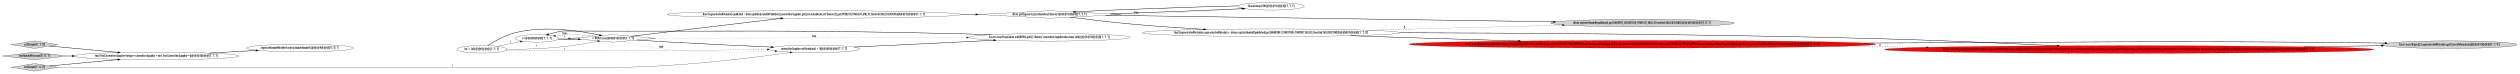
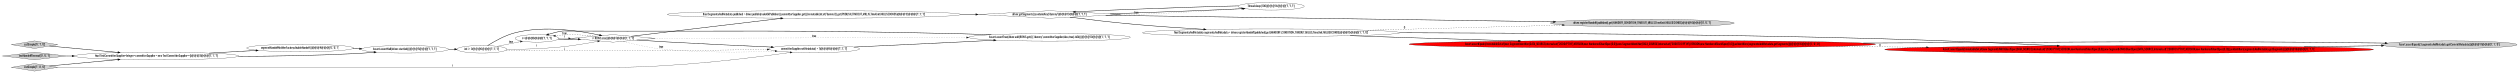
  digraph {
    fontname=Oswald
    rankdir=LR
    node [fillcolor=white fontname=Oswald shape=ellipse style=filled]
    edge [fontname=Oswald style=bold]
    n1 [label="i++@@@8@@@['1', '1', '1']"]
    n2 [label="i < ROWS.size()@@@7@@@['1', '1', '1']" shape=diamond]
    n3 [label="committerSupplier.setMetadata(i + 1)@@@9@@@['1', '1', '1']"]
    n4 [label="Assert.assertTrue(driver.add(ROWS.get(i),\"dummy\",committerSupplier,false,true).isOk())@@@10@@@['1', '1', '1']"]
    n5 [label="final SegmentsAndMetadata published = driver.publish(makeOkPublisher(),committerSupplier.get(),ImmutableList.of(\"dummy\")).get(PUBLISH_TIMEOUT_MILLIS,TimeUnit.MILLISECONDS)@@@12@@@['1', '1', '1']"]
    n6 [label="segmentHandoffNotifierFactory.disableHandoff()@@@4@@@['0', '0', '1']"]
+   n7 [label="Assert.assertNull(driver.startJob())@@@5@@@['1', '1', '1']"]
    n8 [label="int i = 0@@@6@@@['1', '1', '1']"]
    n9 [fillcolor=lightgray label="testHandoffTimeout['0', '0', '1']" shape=diamond]
    n10 [label="final TestCommitterSupplier<Integer> committerSupplier = new TestCommitterSupplier<>()@@@3@@@['1', '1', '1']"]
    n11 [fillcolor=lightgray label="testSimple['1', '0', '0']" shape=diamond]
    n12 [fillcolor=red label="Assert.assertEquals(ImmutableSet.of(new SegmentIdentifier(DATA_SOURCE,Intervals.of(\"2000/PT1H\"),VERSION,new NumberedShardSpec(0,0)),new SegmentIdentifier(DATA_SOURCE,Intervals.of(\"2000T01/PT1H\"),VERSION,new NumberedShardSpec(0,0))),asIdentifiers(segmentsAndMetadata.getSegments()))@@@16@@@['1', '0', '0']"]
    n13 [fillcolor=lightgray label="Assert.assertEquals(3,segmentsAndMetadata.getCommitMetadata())@@@17@@@['1', '1', '0']"]
    n14 [fillcolor=red label="Assert.assertEquals(ImmutableSet.of(new SegmentIdWithShardSpec(DATA_SOURCE,Intervals.of(\"2000/PT1H\"),VERSION,new NumberedShardSpec(0,0)),new SegmentIdWithShardSpec(DATA_SOURCE,Intervals.of(\"2000T01/PT1H\"),VERSION,new NumberedShardSpec(0,0))),asIdentifiers(segmentsAndMetadata.getSegments()))@@@16@@@['0', '1', '0']"]
    n15 [label="Thread.sleep(100)@@@14@@@['1', '1', '1']"]
    n16 [label="driver.getSegments().containsKey(\"dummy\")@@@13@@@['1', '1', '1']" shape=diamond]
    n17 [label="final SegmentsAndMetadata segmentsAndMetadata = driver.registerHandoff(published).get(HANDOFF_CONDITION_TIMEOUT_MILLIS,TimeUnit.MILLISECONDS)@@@15@@@['1', '1', '0']"]
    n18 [fillcolor=lightgray label="driver.registerHandoff(published).get(HANDOFF_CONDITION_TIMEOUT_MILLIS,TimeUnit.MILLISECONDS)@@@16@@@['0', '0', '1']"]
    n19 [fillcolor=lightgray label="testSimple['0', '1', '0']" shape=diamond]
    n1 -> n2 [label=i style=solid]
    n1 -> n2
    n2 -> n1 [label=true style=dashed]
    n2 -> n3 [label=true style=dotted]
    n2 -> n3
    n2 -> n4 [label=true style=dotted]
    n2 -> n5
    n3 -> n4
    n4 -> n1
    n5 -> n16
-   n8 -> n1 [label=i style=solid]
+   n6 -> n7
+   n7 -> n8
+   n8 -> n1 [label=true style=solid]
    n8 -> n2
    n8 -> n2 [label=i style=solid]
    n8 -> n3 [label=i style=dashed]
    n9 -> n10
    n10 -> n6
+   n10 -> n7
    n11 -> n3 [label=i style=solid]
    n11 -> n10
    n12 -> n13
    n12 -> n14 [label=0 style=dashed]
    n14 -> n13
    n15 -> n16
    n16 -> n15 [label=true style=dotted]
    n16 -> n15
    n16 -> n17
    n16 -> n18
    n17 -> n12
    n17 -> n14
    n17 -> n18 [label=0 style=dashed]
    n19 -> n10
  }
